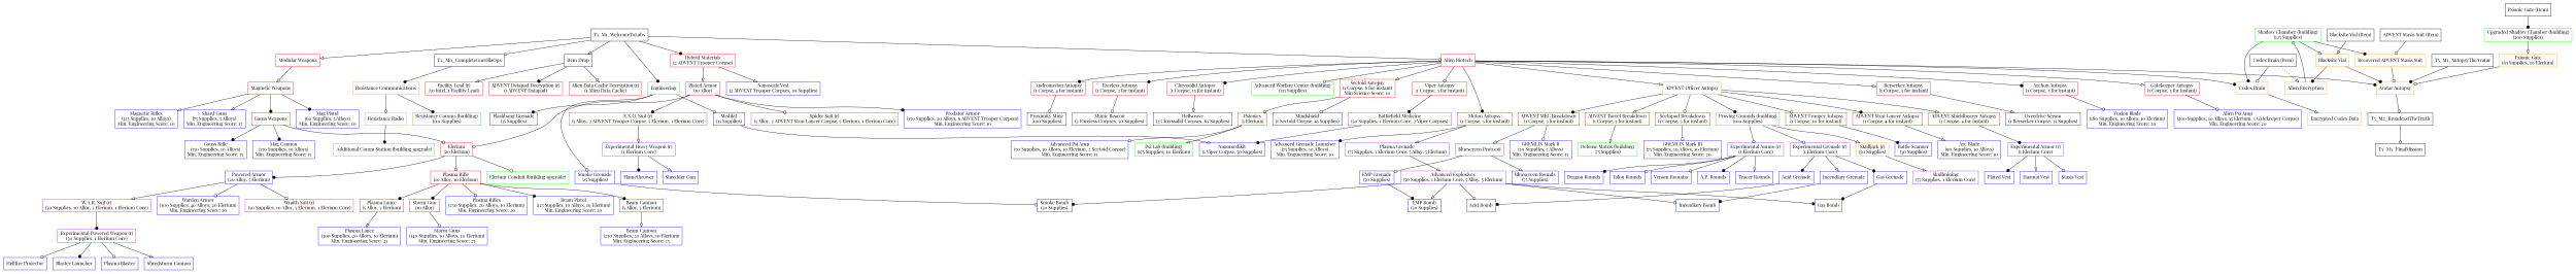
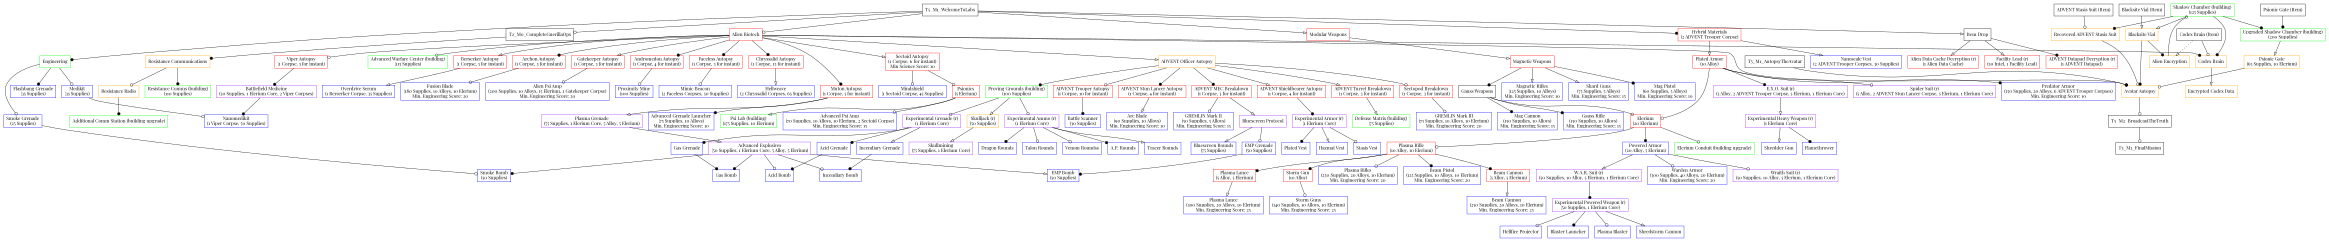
  digraph {
    fontname="Playfair Display"
    rankdir=TB
    node [color=blue fontname="Playfair Display" shape=box]
    edge [arrowhead=dot fontname="Playfair Display"]
    n1 [color=red label="Modular Weapons"]
    n2 [color=red label="Magnetic Weapons"]
-   n3 [color=red label="Gauss Weapons"]
+   n3 [color=black label="Gauss Weapons"]
    n4 [label="Magnetic Rifles\n(125 Supplies, 10 Alloys)\nMin. Engineering Score: 10"]
    n5 [label="Shard Guns\n(75 Supplies, 5 Alloys)\nMin. Engineering Score: 15"]
    n6 [label="Mag Pistol\n(60 Supplies, 5 Alloys)\nMin. Engineering Score: 10"]
    n7 [color=red label="Elerium\n(20 Elerium)"]
    n8 [label="Mag Cannon\n(150 Supplies, 10 Alloys)\nMin. Engineering Score: 15"]
    n9 [label="Gauss Rifle\n(150 Supplies, 10 Alloys)\nMin. Engineering Score: 15"]
    n10 [color=red label="Plasma Rifle\n(10 Alloy, 10 Elerium)"]
    n11 [label="Powered Armor\n(20 Alloy, 5 Elerium)"]
    n12 [color=green label="Elerium Conduit (building upgrade)"]
    n13 [color=red label="Beam Cannon\n(5 Alloy, 5 Elerium)"]
    n14 [color=red label="Plasma Lance\n(5 Alloy, 5 Elerium)"]
    n15 [color=red label="Storm Gun\n(10 Alloy)"]
    n16 [label="Plasma Rifles\n(250 Supplies, 20 Alloys, 10 Elerium)\nMin. Engineering Score: 20"]
    n17 [label="Beam Pistol\n(125 Supplies, 10 Alloys, 10 Elerium)\nMin. Engineering Score: 20"]
    n18 [label="Beam Cannon\n(250 Supplies, 20 Alloys, 10 Elerium)\nMin. Engineering Score: 25"]
    n19 [label="Plasma Lance\n(300 Supplies, 20 Alloys, 10 Elerium)\nMin. Engineering Score: 25"]
    n20 [label="Storm Guns\n(140 Supplies, 10 Alloys, 10 Elerium)\nMin. Engineering Score: 25"]
    n21 [color=red label="Hybrid Materials\n(2 ADVENT Trooper Corpse)"]
    n22 [color=red label="Plated Armor\n(10 Alloy)"]
    n23 [label="Nanoscale Vest\n(2 ADVENT Trooper Corpses, 30 Supplies)"]
    n24 [color=purple label="E.X.O. Suit (r)\n(5 Alloy, 2 ADVENT Trooper Corpse, 5 Elerium, 1 Elerium Core)"]
    n25 [color=purple label="Spider Suit (r)\n(5 Alloy, 2 ADVENT Stun Lancer Corpse, 5 Elerium, 1 Elerium Core)"]
    n26 [label="Predator Armor\n(150 Supplies, 20 Alloys, 6 ADVENT Trooper Corpses)\nMin. Engineering Score: 10"]
    n27 [color=purple label="Experimental Heavy Weapon (r)\n(1 Elerium Core)"]
    n28 [label="Shredder Gun"]
    n29 [label=Flamethrower]
    n30 [color=purple label="Wraith Suit (r)\n(50 Supplies, 10 Alloy, 5 Elerium, 1 Elerium Core)"]
    n31 [color=purple label="W.A.R. Suit (r)\n(50 Supplies, 10 Alloy, 5 Elerium, 1 Elerium Core)"]
    n32 [label="Warden Armor\n(300 Supplies, 40 Alloys, 20 Elerium)\nMin. Engineering Score: 20"]
    n33 [color=purple label="Experimental Powered Weapon (r)\n(50 Supplies, 1 Elerium Core)"]
    n34 [label="Hellfire Projector"]
    n35 [label="Blaster Launcher"]
    n36 [label="Plasma Blaster"]
    n37 [label="Shredstorm Cannon"]
    n38 [color=red label="Psionics\n(5 Elerium)"]
    n39 [color=green label="Psi Lab (building)\n(175 Supplies, 10 Elerium)"]
    n40 [label="Advanced Psi Amp\n(70 Supplies, 10 Alloys, 10 Elerium, 2 Sectoid Corpse)\nMin. Engineering Score: 15"]
    n41 [color=red label="Facility Lead (r)\n(50 Intel, 1 Facility Lead)"]
    n42 [color=red label="ADVENT Datapad Decryption (r)\n(1 ADVENT Datapad)"]
    n43 [color=red label="Alien Data Cache Decryption (r)\n(1 Alien Data Cache)"]
    n44 [color=red label="Alien Biotech"]
    n45 [color=red label="Sectoid Autopsy\n(1 Corpse, 6 for instant)\nMin Science Score: 10"]
    n46 [color=red label="Viper Autopsy\n(1 Corpse, 5 for instant)"]
    n47 [color=red label="Muton Autopsy\n(1 Corpse, 5 for instant)"]
    n48 [color=red label="Berserker Autopsy\n(1 Corpse, 5 for instant)"]
    n49 [color=red label="Archon Autopsy\n(1 Corpse, 3 for instant)"]
    n50 [color=red label="Gatekeeper Autopsy\n(1 Corpse, 3 for instant)"]
    n51 [color=red label="Andromedon Autopsy\n(1 Corpse, 4 for instant)"]
    n52 [color=red label="Faceless Autopsy\n(1 Corpse, 3 for instant)"]
    n53 [color=red label="Chryssalid Autopsy\n(1 Corpse, 15 for instant)"]
    n54 [color=orange label="ADVENT Officer Autopsy"]
    n55 [color=orange label="Codex Brain"]
    n56 [color=orange label="Avatar Autopsy"]
    n57 [color=green label="Advanced Warfare Center (building)\n(115 Supplies)"]
    n58 [label="Mindshield\n(1 Sectoid Corpse, 45 Supplies)"]
    n59 [color=purple label="Battlefield Medicine\n(50 Supplies, 1 Elerium Core, 2 Viper Corpses)"]
    n60 [color=purple label="Plasma Grenade\n(75 Supplies, 1 Elerium Core, 5 Alloy, 5 Elerium)"]
    n61 [label="Advanced Grenade Launcher\n(75 Supplies, 10 Alloys)\nMin. Engineering Score: 10"]
    n62 [label="Overdrive Serum\n(1 Berserker Corpse, 35 Supplies)"]
    n63 [label="Fusion Blade\n(180 Supplies, 10 Alloys, 10 Elerium)\nMin. Engineering Score: 20"]
    n64 [label="Alien Psi Amp\n(200 Supplies, 10 Alloys, 15 Elerium, 1 Gatekeeper Corpse)\nMin. Engineering Score: 20"]
    n65 [label="Proximity Mine\n(100 Supplies)"]
    n66 [label="Mimic Beacon\n(2 Faceless Corpses, 50 Supplies)"]
    n67 [label="Hellweave\n(2 Chryssalid Corpses, 65 Supplies)"]
    n68 [color=red label="ADVENT Trooper Autopsy\n(1 Corpse, 10 for instant)"]
    n69 [color=red label="ADVENT Stun Lancer Autopsy\n(1 Corpse, 4 for instant)"]
    n70 [color=red label="ADVENT Shieldbearer Autopsy\n(1 Corpse, 4 for instant)"]
    n71 [color=red label="ADVENT MEC Breakdown\n(1 Corpse, 3 for instant)"]
    n72 [color=red label="ADVENT Turret Breakdown\n(1 Corpse, 3 for instant)"]
    n73 [color=red label="Sectopod Breakdown\n(1 Corpse, 3 for instant)"]
    n74 [color=green label="Proving Grounds (building)\n(100 Supplies)"]
    n75 [color=orange label="Encrypted Codex Data"]
    T5_M2_BroadcastTheTruth [color=black]
    n77 [label="Nanomedikit\n(1 Viper Corpse, 50 Supplies)"]
    n78 [color=purple label="Advanced Explosives\n(50 Supplies, 1 Elerium Core, 5 Alloy, 5 Elerium)"]
    n79 [label="Battle Scanner\n(30 Supplies)"]
    n80 [label="Arc Blade\n(90 Supplies, 10 Alloys)\nMin. Engineering Score: 10"]
    n81 [color=purple label="Experimental Armor (r)\n(1 Elerium Core)"]
    n82 [label="Plated Vest"]
    n83 [label="Hazmat Vest"]
    n84 [label="Stasis Vest"]
    n85 [color=purple label="Bluescreen Protocol"]
    n86 [label="GREMLIN Mark II\n(50 Supplies, 5 Alloys)\nMin. Engineering Score: 15"]
    n87 [label="Bluescreen Rounds\n(75 Supplies)"]
    n88 [label="EMP Grenade\n(50 Supplies)"]
    n89 [color=green label="Defense Matrix (building)\n(75 Supplies)"]
    n90 [label="GREMLIN Mark III\n(75 Supplies, 10 Alloys, 10 Elerium)\nMin. Engineering Score: 20"]
    n91 [color=orange label="Resistance Communications"]
    n92 [color=orange label="Resistance Radio"]
    n93 [color=green label="Resistance Comms (building)\n(110 Supplies)"]
    n94 [color=green label="Additional Comm Station (building upgrade)"]
    n95 [color=orange label="Skulljack (r)\n(50 Supplies)"]
    n96 [color=purple label="Experimental Ammo (r)\n(1 Elerium Core)"]
    n97 [color=purple label="Experimental Grenade (r)\n(1 Elerium Core)"]
    n98 [color=orange label="Alien Encryption"]
    n99 [color=green label="Shadow Chamber (building)\n(125 Supplies)"]
    n100 [color=orange label="Blacksite Vial"]
    n101 [color=orange label="Recovered ADVENT Stasis Suit"]
    n102 [color=green label="Upgraded Shadow Chamber (building)\n(200 Supplies)"]
    n103 [color=orange label="Psionic Gate\n(65 Supplies, 10 Elerium)"]
    T5_M3_FinalMission [color=black]
    n105 [color=purple label="Skullmining\n(75 Supplies, 1 Elerium Core)"]
    n106 [label="A.P. Rounds"]
    n107 [label="Tracer Rounds"]
    n108 [label="Dragon Rounds"]
    n109 [label="Talon Rounds"]
    n110 [label="Venom Roundss"]
    n111 [label="Incendiary Grenade"]
    n112 [label="Gas Grenade"]
    n113 [label="Acid Grenade"]
    n114 [label="Incendiary Bomb"]
    n115 [label="Gas Bomb"]
    n116 [label="Acid Bomb"]
    n117 [label="EMP Bomb\n(50 Supplies)"]
    n118 [label="Smoke Bomb\n(50 Supplies)"]
    n119 [label="Flashbang Grenade\n(35 Supplies)"]
    n120 [label="Smoke Grenade\n(25 Supplies)"]
    n121 [color=black label=T5_M1_WelcomeToLabs]
    n122 [color=green label=Engineering]
    T2_M0_CompleteGuerillaOps [color=black]
    n124 [color=black label="Item Drop"]
    n125 [label="Medikit\n(35 Supplies)"]
    n126 [color=black label="Psionic Gate (Item)"]
    n127 [color=black label="Codex Brain (Item)"]
    n128 [color=black label="Blacksite Vial (Item)"]
    n129 [color=black label="ADVENT Stasis Suit (Item)"]
    T5_M1_AutopsyTheAvatar [color=black]
    n1 -> n2 [arrowhead=onormal]
    n2 -> n3
    n2 -> n4 [arrowhead=onormal]
    n2 -> n5 [arrowhead=onormal]
    n2 -> n6
    n3 -> n7 [arrowhead=odot]
    n3 -> n8
    n3 -> n9
    n7 -> n10 [arrowhead=odot]
    n7 -> n11
    n7 -> n12 [arrowhead=odot]
    n10 -> n13
    n10 -> n14
    n10 -> n15
    n10 -> n16 [arrowhead=odot]
    n10 -> n17
    n11 -> n30 [arrowhead=odot]
    n11 -> n31 [arrowhead=onormal]
    n11 -> n32 [arrowhead=odot]
    n13 -> n18 [arrowhead=onormal]
    n14 -> n19 [arrowhead=onormal]
    n15 -> n20 [arrowhead=odot]
    n21 -> n22 [arrowhead=onormal]
    n21 -> n23 [arrowhead=onormal]
    n22 -> n7 [arrowhead=odot]
    n22 -> n24
    n22 -> n25 [arrowhead=odot]
    n22 -> n26
    n24 -> n27 [arrowhead=onormal]
    n27 -> n28 [arrowhead=onormal]
    n27 -> n29
    n31 -> n33
    n33 -> n34 [arrowhead=odot]
    n33 -> n35
    n33 -> n36 [arrowhead=odot]
    n33 -> n37 [arrowhead=onormal]
    n38 -> n39 [arrowhead=onormal]
    n38 -> n40 [arrowhead=odot]
    n44 -> n45 [arrowhead=onormal]
    n44 -> n46 [arrowhead=odot]
    n44 -> n47
    n44 -> n48 [arrowhead=onormal]
    n44 -> n49
    n44 -> n50 [arrowhead=onormal]
    n44 -> n51
    n44 -> n52
    n44 -> n53
    n44 -> n54 [arrowhead=onormal]
    n44 -> n55
    n44 -> n56
    n44 -> n57 [arrowhead=odot]
    n45 -> n38 [arrowhead=odot]
    n45 -> n58 [arrowhead=odot]
    n46 -> n59
    n47 -> n60 [arrowhead=onormal]
    n47 -> n61
    n48 -> n62 [arrowhead=onormal]
    n49 -> n63 [arrowhead=odot]
    n50 -> n64 [arrowhead=odot]
    n51 -> n65 [arrowhead=odot]
    n52 -> n66 [arrowhead=odot]
    n53 -> n67 [arrowhead=onormal]
    n54 -> n68 [arrowhead=odot]
    n54 -> n69
    n54 -> n70 [arrowhead=onormal]
    n54 -> n71
    n54 -> n72 [arrowhead=onormal]
    n54 -> n73 [arrowhead=odot]
    n54 -> n74
    n55 -> n75 [arrowhead=onormal]
    n56 -> T5_M2_BroadcastTheTruth [arrowhead=odot]
    n59 -> n77
    n60 -> n78 [arrowhead=onormal]
    n68 -> n79
    n69 -> n80 [arrowhead=onormal]
    n70 -> n81
    n71 -> n85 [arrowhead=onormal]
    n71 -> n86 [arrowhead=odot]
    n72 -> n89 [arrowhead=onormal]
    n73 -> n90 [arrowhead=odot]
    n74 -> n95 [arrowhead=onormal]
    n74 -> n96 [arrowhead=odot]
    n74 -> n97 [arrowhead=odot]
    T5_M2_BroadcastTheTruth -> T5_M3_FinalMission [arrowhead=odot]
    n78 -> n114 [arrowhead=odot]
    n78 -> n115
    n78 -> n116 [arrowhead=odot]
    n78 -> n117 [arrowhead=onormal]
    n78 -> n118
    n81 -> n82
    n81 -> n83 [arrowhead=onormal]
    n81 -> n84 [arrowhead=odot]
    n85 -> n87 [arrowhead=onormal]
    n85 -> n88 [arrowhead=odot]
    n88 -> n117
    n91 -> n92 [arrowhead=odot]
    n91 -> n93
    n92 -> n94
    n95 -> n105 [arrowhead=onormal]
    n96 -> n106
    n96 -> n107 [arrowhead=onormal]
    n96 -> n108
    n96 -> n109 [arrowhead=odot]
    n96 -> n110 [arrowhead=odot]
    n97 -> n111 [arrowhead=onormal]
    n97 -> n112
    n97 -> n113
    n98 -> n99 [arrowhead=odot]
    n99 -> n55
    n99 -> n100 [arrowhead=onormal]
    n99 -> n101
+   n99 -> n102
    n100 -> n56
    n100 -> n98
    n101 -> n56 [arrowhead=odot]
    n102 -> n103 [arrowhead=onormal]
    n103 -> n56 [arrowhead=odot]
    n111 -> n114
    n112 -> n115
    n113 -> n116
    n120 -> n118 [arrowhead=odot]
    n121 -> n1 [arrowhead=onormal]
    n121 -> n21
    n121 -> n44 [arrowhead=odot]
    n121 -> n122
    n121 -> T2_M0_CompleteGuerillaOps [arrowhead=odot]
    n121 -> n124 [arrowhead=onormal]
    n122 -> n119
    n122 -> n120 [arrowhead=odot]
    n122 -> n125 [arrowhead=odot]
    T2_M0_CompleteGuerillaOps -> n91
    n124 -> n41 [arrowhead=onormal]
    n124 -> n42
    n124 -> n43 [arrowhead=onormal]
    n125 -> n77 [arrowhead=odot]
    n126 -> n102
    n127 -> n55 [arrowhead=odot]
    n127 -> n98 [arrowhead=onormal style=dotted]
    n128 -> n100 [arrowhead=onormal]
    n129 -> n101 [arrowhead=odot]
    T5_M1_AutopsyTheAvatar -> n56
  }
